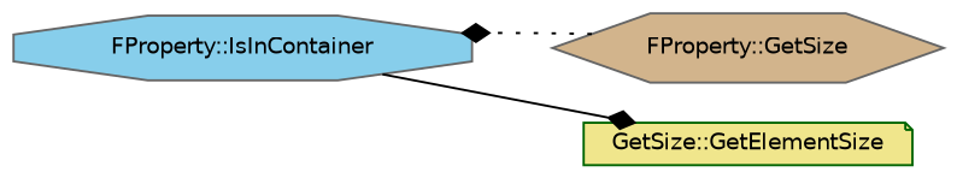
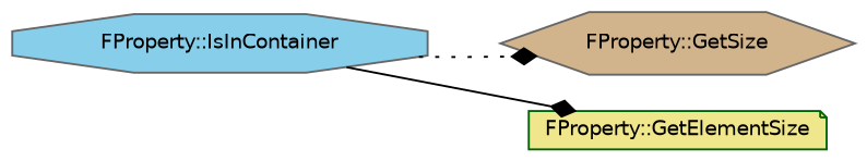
  digraph {
    rankdir=LR
    node [color=gray40 fontname=Helvetica fontsize=10 style=filled]
    edge [arrowhead=diamond color=black fontname=Helvetica fontsize=10 labelfontname=Helvetica labelfontsize=10]
    n1 [fillcolor=skyblue fontcolor=black height=0.2 label="FProperty::IsInContainer" shape=octagon width=0.4]
    n2 [fillcolor=tan height=0.2 label="FProperty::GetSize" shape=hexagon width=0.4]
-   n3 [color=darkgreen fillcolor=khaki height=0.2 label="GetSize::GetElementSize" shape=note width=0.4]
-   n2 -> n1 [style=dotted]
+   n3 [color=darkgreen fillcolor=khaki height=0.2 label="FProperty::GetElementSize" shape=note width=0.4]
+   n1 -> n2 [style=dotted]
    n1 -> n3 [style=solid]
  }
